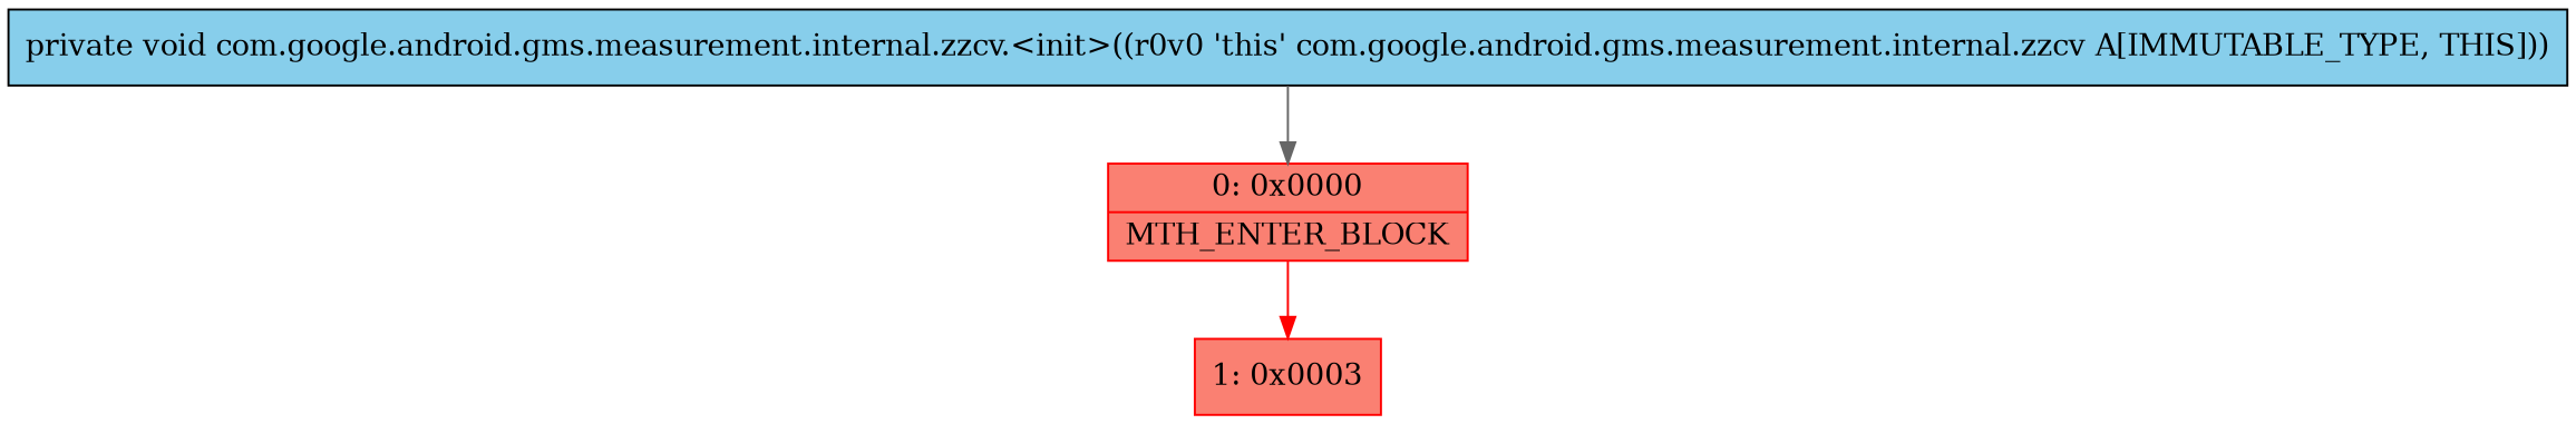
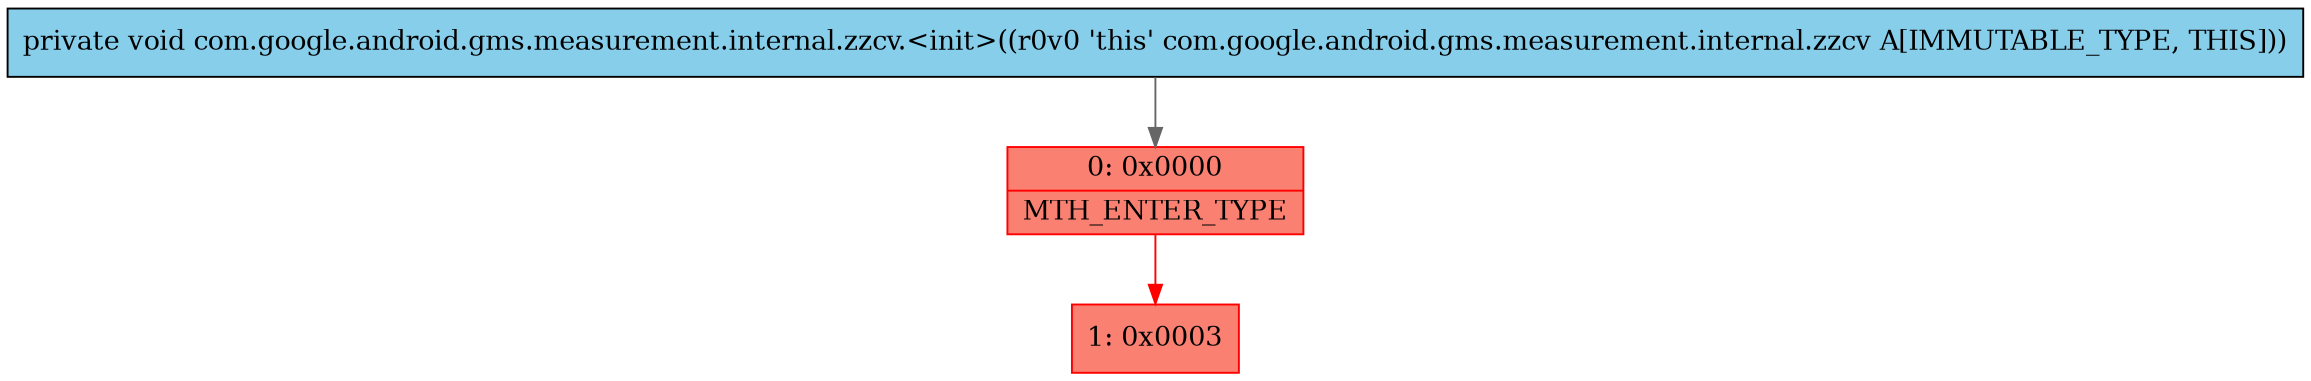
  digraph {
    node [color=red shape=record style=filled fillcolor=salmon]
-   n1 [label="{0\:\ 0x0000|MTH_ENTER_BLOCK\l}"]
+   n1 [label="{0\:\ 0x0000|MTH_ENTER_TYPE\l}"]
    n2 [label="{1\:\ 0x0003}"]
    n3 [label="{private void com.google.android.gms.measurement.internal.zzcv.\<init\>((r0v0 'this' com.google.android.gms.measurement.internal.zzcv A[IMMUTABLE_TYPE, THIS])) }" fillcolor=skyblue color=""]
    subgraph cluster_1 {
      label="R(0)"
    }
    n1 -> n2 [color=red]
    n3 -> n1 [color=gray40]
  }
